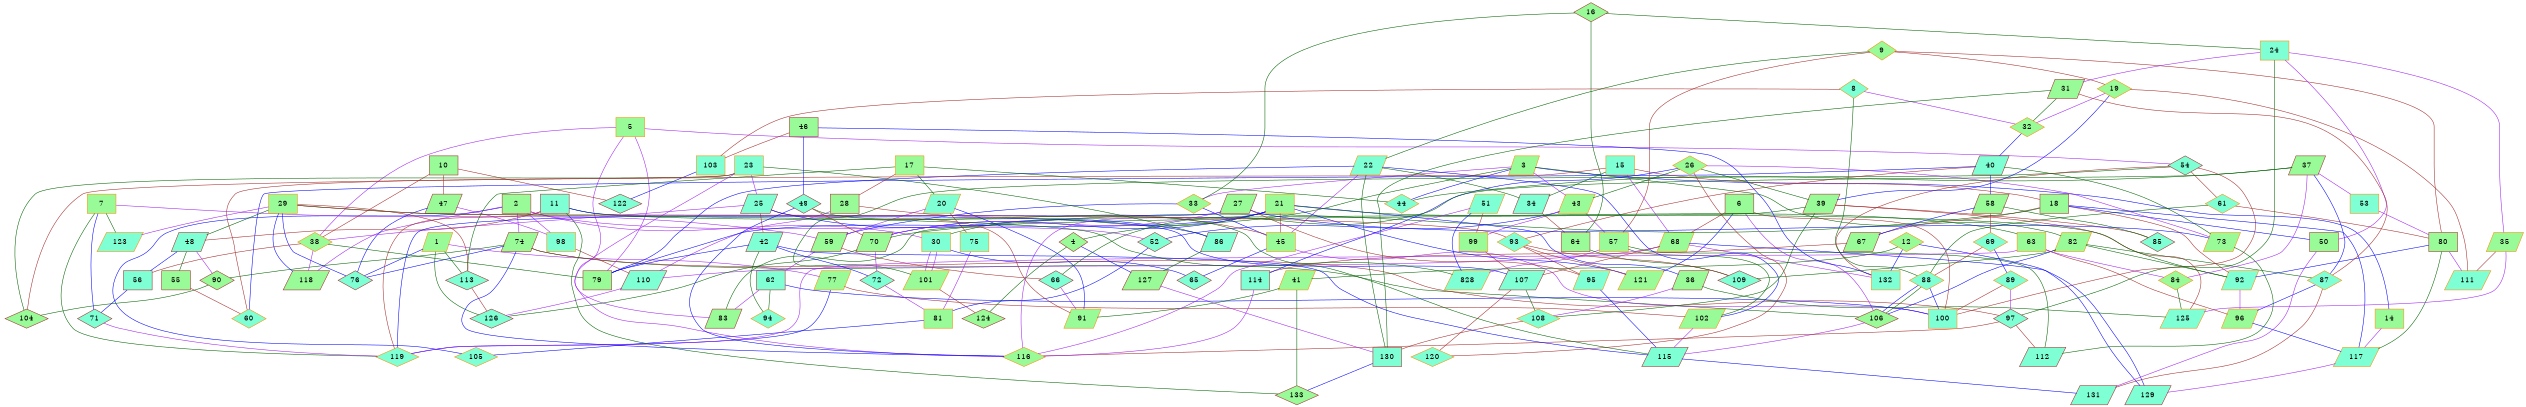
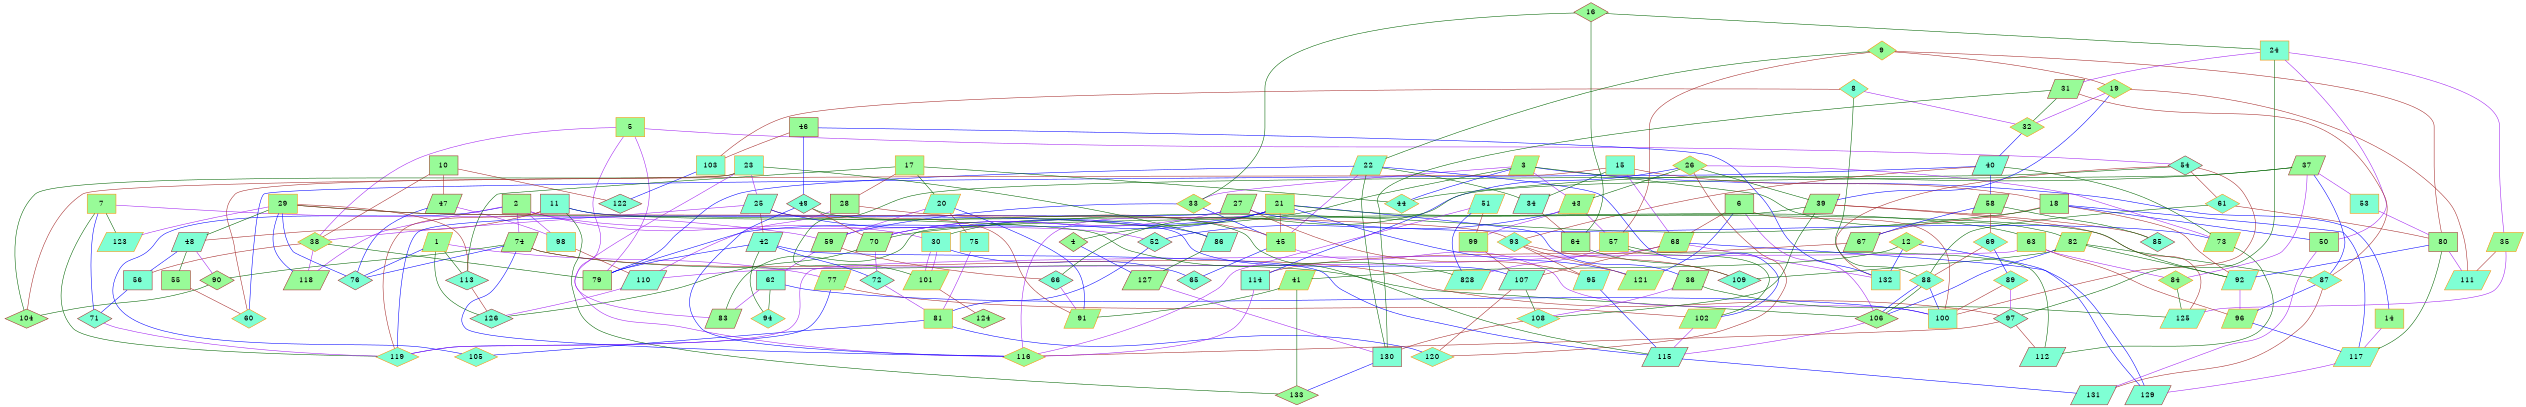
  graph {
    node [color=darkorange fillcolor=palegreen shape=parallelogram style=filled]
    edge [color=purple]
    76 [color=brown fillcolor=aquamarine shape=diamond]
    1
    77
    113 [color=brown fillcolor=aquamarine shape=diamond]
    126 [color=brown fillcolor=aquamarine shape=diamond]
    119 [fillcolor=aquamarine shape=diamond]
    102
    2 [color=brown shape=box]
    30 [fillcolor=aquamarine shape=box]
    52 [color=brown fillcolor=aquamarine shape=diamond]
    74 [color=brown]
    98 [fillcolor=aquamarine shape=box]
    105 [fillcolor=aquamarine shape=diamond]
    118 [color=brown]
    65 [color=brown fillcolor=aquamarine shape=diamond]
    101
    81 [shape=box]
    106 [color=brown shape=diamond]
    116 [shape=diamond]
    97 [color=brown fillcolor=aquamarine shape=diamond]
    90 [color=brown shape=diamond]
    110 [color=brown fillcolor=aquamarine]
    4 [color=brown shape=diamond]
    3
    14 [shape=box]
    33 [shape=diamond]
    43
    44 [fillcolor=aquamarine shape=diamond]
    82
    124 [color=brown shape=diamond]
    127 [color=brown]
    117 [fillcolor=aquamarine]
    59 [color=brown]
    45 [shape=box]
    57 [shape=box]
    99 [shape=box]
    92 [fillcolor=aquamarine]
    87 [fillcolor=aquamarine shape=diamond]
    109 [color=brown fillcolor=aquamarine shape=diamond]
    130 [color=brown fillcolor=aquamarine shape=box]
    5 [shape=box]
    38 [shape=diamond]
    54 [color=brown fillcolor=aquamarine shape=diamond]
    79 [color=brown shape=box]
    83 [color=brown]
    56 [color=brown fillcolor=aquamarine shape=box]
    100 [fillcolor=aquamarine shape=box]
    132 [fillcolor=aquamarine shape=box]
    61 [fillcolor=aquamarine shape=diamond]
    6 [color=brown shape=box]
    68
    121
    107 [color=brown fillcolor=aquamarine]
    129 [color=brown fillcolor=aquamarine]
    115 [color=brown fillcolor=aquamarine]
    7 [shape=box]
    71 [color=brown fillcolor=aquamarine shape=diamond]
    123 [fillcolor=aquamarine]
    66 [color=brown fillcolor=aquamarine shape=diamond]
    62 [color=brown fillcolor=aquamarine shape=box]
    8 [fillcolor=aquamarine shape=diamond]
    32 [shape=diamond]
    88 [fillcolor=aquamarine shape=diamond]
    103 [fillcolor=aquamarine shape=box]
    40 [color=brown fillcolor=aquamarine]
    122 [color=brown fillcolor=aquamarine shape=diamond]
    9 [shape=diamond]
    19 [shape=diamond]
    22 [fillcolor=aquamarine]
    80 [color=brown shape=box]
    39 [color=brown]
    111 [fillcolor=aquamarine]
    34 [color=brown fillcolor=aquamarine]
    n74 [fillcolor=aquamarine label=828]
    112 [color=brown fillcolor=aquamarine]
    10 [color=brown shape=box]
    47 [color=brown]
    11 [color=brown fillcolor=aquamarine shape=box]
    48 [color=brown fillcolor=aquamarine]
    133 [color=brown shape=diamond]
    55 [color=brown shape=box]
    96
    120 [fillcolor=aquamarine shape=diamond]
    108 [fillcolor=aquamarine shape=diamond]
    12 [shape=diamond]
    41
    91
    15 [fillcolor=aquamarine shape=box]
    18 [color=brown shape=box]
    104 [color=brown shape=diamond]
    50 [color=brown shape=box]
    67 [color=brown]
    70 [color=brown]
    64 [color=brown shape=box]
    16 [color=brown shape=diamond]
    24 [fillcolor=aquamarine shape=box]
    31 [color=brown]
    35
    17 [shape=box]
    20 [fillcolor=aquamarine]
    28 [color=brown shape=box]
    75 [fillcolor=aquamarine shape=box]
    131 [color=brown fillcolor=aquamarine]
    114 [color=brown fillcolor=aquamarine shape=box]
    72 [color=brown fillcolor=aquamarine shape=diamond]
    125 [fillcolor=aquamarine]
    85 [color=brown fillcolor=aquamarine shape=diamond]
    21 [shape=box]
    36 [color=brown]
    63 [shape=box]
    84 [shape=diamond]
    23 [fillcolor=aquamarine shape=box]
    25 [color=brown fillcolor=aquamarine]
    60 [fillcolor=aquamarine shape=diamond]
    86 [color=brown fillcolor=aquamarine]
    42 [color=brown fillcolor=aquamarine]
    94 [fillcolor=aquamarine shape=diamond]
    26 [shape=diamond]
    73
    27 [color=brown]
    95 [fillcolor=aquamarine]
    29 [shape=box]
    93 [fillcolor=aquamarine shape=diamond]
    58 [color=brown]
    37 [color=brown]
    53 [fillcolor=aquamarine shape=box]
    69 [fillcolor=aquamarine shape=diamond]
    46 [color=brown shape=box]
    49 [color=brown fillcolor=aquamarine shape=diamond]
    51 [fillcolor=aquamarine]
    89 [fillcolor=aquamarine shape=diamond]
    1 -- 76 [color=blue]
    1 -- 77
    1 -- 113 [color=darkgreen]
    1 -- 126 [color=darkgreen]
    77 -- 119 [color=blue]
    77 -- 102 [color=brown]
    113 -- 126 [color=brown]
    102 -- 115
    2 -- 30
    2 -- 52
    2 -- 74
    2 -- 98
    2 -- 105 [color=blue]
    2 -- 118
    30 -- 65 [color=blue]
    30 -- 101
    30 -- 101
    52 -- 81 [color=blue]
    74 -- 76 [color=blue]
    74 -- 106 [color=darkgreen]
    74 -- 116 [color=blue]
    74 -- 97 [color=brown]
    74 -- 90 [color=darkgreen]
    98 -- 110 [color=brown]
    101 -- 124 [color=brown]
    81 -- 105 [color=blue]
+   81 -- 120 [color=blue]
    106 -- 115
    97 -- 116 [color=brown]
    97 -- 112 [color=brown]
    90 -- 104 [color=darkgreen]
    110 -- 126
-   4 -- 124 [color=darkgreen]
    4 -- 127 [color=blue]
    3 -- 4 [color=darkgreen]
    3 -- 14 [color=blue]
    3 -- 33
    3 -- 43
    3 -- 44 [color=blue]
    3 -- 82 [color=darkgreen]
    14 -- 117
    33 -- 59 [color=blue]
    33 -- 45 [color=blue]
    43 -- 52 [color=blue]
    43 -- 57
    43 -- 99
    82 -- 106 [color=blue]
    82 -- 92 [color=darkgreen]
    82 -- 87 [color=darkgreen]
    82 -- 109 [color=darkgreen]
    127 -- 130
    117 -- 129
    59 -- 66 [color=brown]
    59 -- 62
    45 -- 65 [color=blue]
    45 -- 100
    57 -- 102 [color=darkgreen]
    57 -- n74
    57 -- 112 [color=darkgreen]
    99 -- 107 [color=brown]
    92 -- 96
    87 -- 96 [color=blue]
    87 -- 131 [color=brown]
    130 -- 133 [color=blue]
    5 -- 38
    5 -- 54
    5 -- 79
    5 -- 83
    38 -- 118
    38 -- 79 [color=darkgreen]
    38 -- 56 [color=brown]
    54 -- 101 [color=darkgreen]
    54 -- 100 [color=brown]
    54 -- 132 [color=brown]
    54 -- 61 [color=brown]
    56 -- 71 [color=blue]
    61 -- 88 [color=darkgreen]
    61 -- 80 [color=brown]
    6 -- 106
    6 -- 100 [color=brown]
    6 -- 68 [color=brown]
    6 -- 121 [color=blue]
    68 -- 110
    68 -- 132
    68 -- 107 [color=brown]
    68 -- 129 [color=blue]
    107 -- 120 [color=brown]
    107 -- 108 [color=darkgreen]
    115 -- 131 [color=blue]
    7 -- 119 [color=darkgreen]
    7 -- 59
    7 -- 71 [color=blue]
    7 -- 123 [color=darkgreen]
    71 -- 119
    66 -- 91
    62 -- 83
    62 -- 100 [color=blue]
    62 -- 94 [color=darkgreen]
    8 -- 32
    8 -- 88 [color=darkgreen]
    8 -- 103 [color=brown]
    32 -- 40 [color=blue]
    88 -- 106 [color=blue]
    88 -- 106 [color=darkgreen]
    88 -- 100 [color=blue]
    103 -- 122 [color=blue]
    40 -- 60 [color=blue]
    40 -- 73 [color=darkgreen]
    40 -- 93 [color=brown]
    40 -- 58 [color=blue]
    9 -- 57 [color=brown]
    9 -- 19 [color=brown]
    9 -- 22 [color=darkgreen]
    9 -- 80 [color=brown]
    19 -- 32
    19 -- 39 [color=blue]
    19 -- 111 [color=brown]
    22 -- 102 [color=blue]
    22 -- 45
    22 -- 130 [color=darkgreen]
    22 -- 79 [color=blue]
    22 -- 34 [color=darkgreen]
    80 -- 117 [color=darkgreen]
    80 -- 92 [color=blue]
    80 -- 111
    39 -- 83 [color=darkgreen]
    39 -- 108 [color=darkgreen]
    39 -- 125 [color=brown]
    39 -- 85 [color=brown]
    34 -- 64 [color=brown]
    10 -- 38 [color=brown]
    10 -- 122 [color=brown]
    10 -- 47 [color=brown]
    47 -- 76 [color=blue]
    47 -- 98
    11 -- 119 [color=brown]
    11 -- 92 [color=darkgreen]
    11 -- 107 [color=blue]
    11 -- 48 [color=brown]
    11 -- 133 [color=darkgreen]
    48 -- 90
    48 -- 56 [color=blue]
    48 -- 55 [color=darkgreen]
    55 -- 60 [color=brown]
    96 -- 117 [color=blue]
    108 -- 130 [color=brown]
    12 -- 132 [color=blue]
    12 -- 129 [color=blue]
    12 -- 41 [color=darkgreen]
    41 -- 133 [color=darkgreen]
    41 -- 91 [color=darkgreen]
    15 -- 68
    15 -- 34 [color=darkgreen]
    15 -- 18 [color=brown]
    15 -- 104 [color=brown]
    18 -- 117 [color=blue]
    18 -- 92 [color=brown]
    18 -- 50 [color=blue]
    18 -- 67 [color=brown]
    18 -- 70 [color=darkgreen]
    50 -- 131
    67 -- 114 [color=brown]
    70 -- 126 [color=darkgreen]
    70 -- 72
    64 -- 109 [color=darkgreen]
    16 -- 33 [color=darkgreen]
    16 -- 64 [color=darkgreen]
    16 -- 24 [color=darkgreen]
    24 -- 97 [color=darkgreen]
    24 -- 50
    24 -- 31
    24 -- 35
    31 -- 87 [color=brown]
    31 -- 130 [color=darkgreen]
    31 -- 32 [color=darkgreen]
    35 -- 111 [color=brown]
    35 -- 125
    17 -- 113 [color=darkgreen]
    17 -- 44 [color=darkgreen]
    17 -- 20 [color=darkgreen]
    17 -- 28 [color=brown]
    20 -- 59
    20 -- 91 [color=blue]
    20 -- 75 [color=brown]
    28 -- 110
    28 -- 45 [color=brown]
    75 -- 81
    114 -- 116
    72 -- 81
    21 -- 30 [color=darkgreen]
    21 -- 116
    21 -- 45 [color=brown]
    21 -- 79 [color=blue]
    21 -- 121 [color=blue]
    21 -- 70 [color=blue]
    21 -- 36 [color=blue]
    21 -- 63 [color=darkgreen]
    36 -- 108
    36 -- 125 [color=darkgreen]
    63 -- 119
    63 -- 96 [color=brown]
    63 -- 84
    84 -- 125 [color=darkgreen]
    23 -- 116
    23 -- 104 [color=darkgreen]
    23 -- 25
    23 -- 60 [color=brown]
    23 -- 86 [color=darkgreen]
    25 -- 38
    25 -- 91 [color=brown]
    25 -- 86 [color=blue]
    25 -- 42 [color=brown]
    86 -- 127 [color=darkgreen]
    42 -- 79 [color=blue]
    42 -- 115 [color=blue]
    42 -- 72 [color=blue]
    42 -- 94 [color=darkgreen]
    26 -- 43 [color=darkgreen]
    26 -- 39 [color=darkgreen]
    26 -- 120 [color=brown]
    26 -- 114 [color=blue]
    26 -- 73
    73 -- 112 [color=darkgreen]
    27 -- 119 [color=blue]
    27 -- 70
    27 -- 73 [color=blue]
    27 -- 95 [color=brown]
    95 -- 115 [color=blue]
    29 -- 76 [color=blue]
    29 -- 113 [color=brown]
    29 -- 118 [color=blue]
    29 -- 123
    29 -- n74 [color=darkgreen]
    29 -- 48 [color=darkgreen]
    29 -- 93 [color=brown]
    93 -- 109 [color=brown]
    93 -- 121 [color=brown]
    93 -- 95 [color=brown]
    58 -- 67 [color=blue]
    58 -- 85 [color=darkgreen]
    58 -- 69 [color=brown]
    37 -- 44 [color=darkgreen]
    37 -- 87 [color=blue]
    37 -- 66 [color=darkgreen]
    37 -- 84
    37 -- 53
    53 -- 80
    69 -- 88 [color=brown]
    69 -- 89 [color=blue]
    46 -- 132 [color=blue]
    46 -- 103 [color=brown]
    46 -- 49 [color=blue]
    49 -- 116 [color=blue]
    49 -- 115 [color=darkgreen]
    49 -- 70 [color=brown]
    51 -- 116
    51 -- 99 [color=brown]
    51 -- n74 [color=blue]
    89 -- 97
    89 -- 100 [color=brown]
  }
